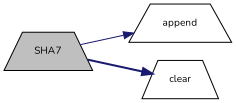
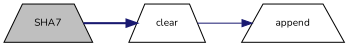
  digraph {
    fontname=Nunito
    rankdir=LR
    node [color=black fontname=Nunito fontsize=10 shape=trapezium]
    edge [color=midnightblue fontname=Nunito fontsize=10 labelfontname=Helvetica labelfontsize=10]
    n1 [fillcolor=grey75 fontcolor=black height=0.2 label=SHA7 style=filled width=0.4]
    n2 [height=0.2 label=append width=0.4]
    n3 [height=0.2 label=clear width=0.4]
-   n1 -> n2 [style=solid]
+   n3 -> n2 [style=solid]
    n1 -> n3 [style=bold]
  }
